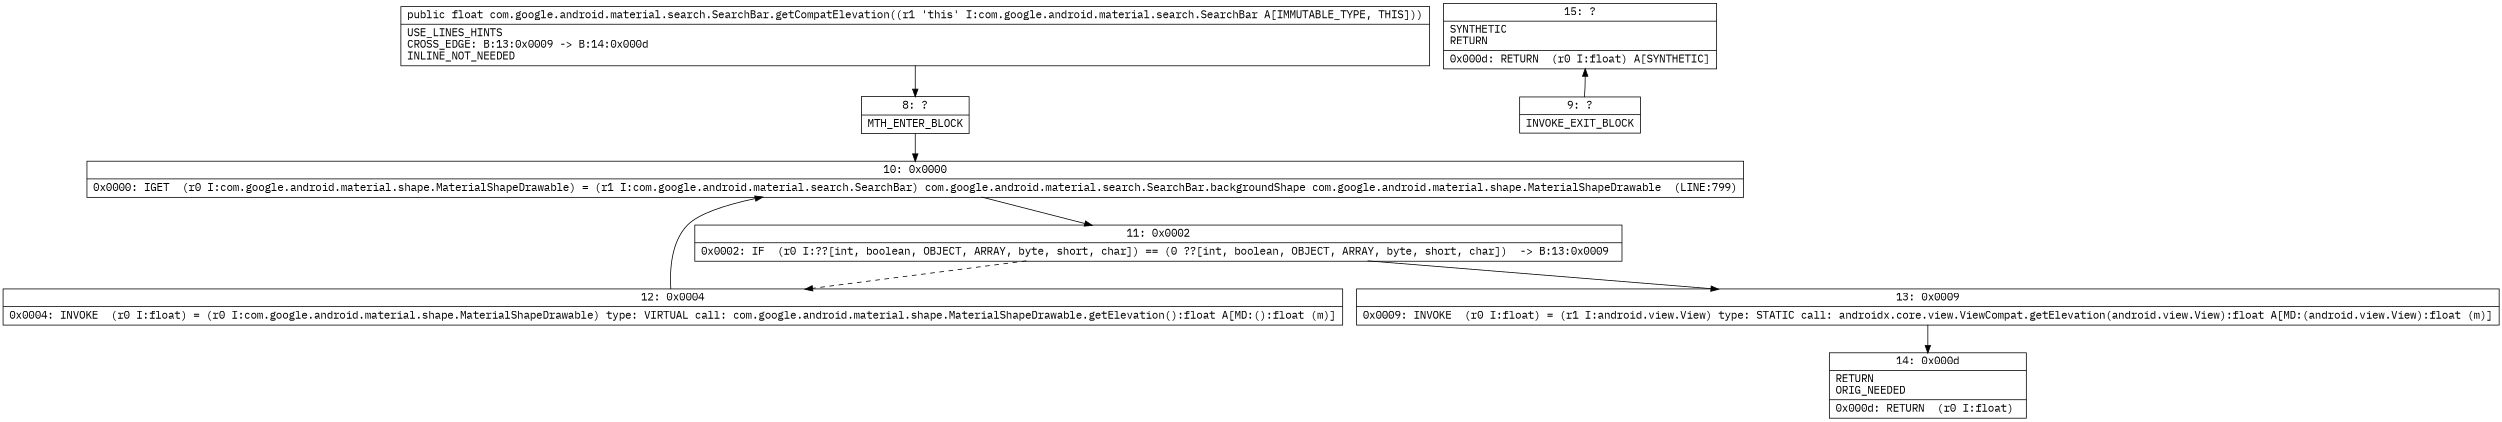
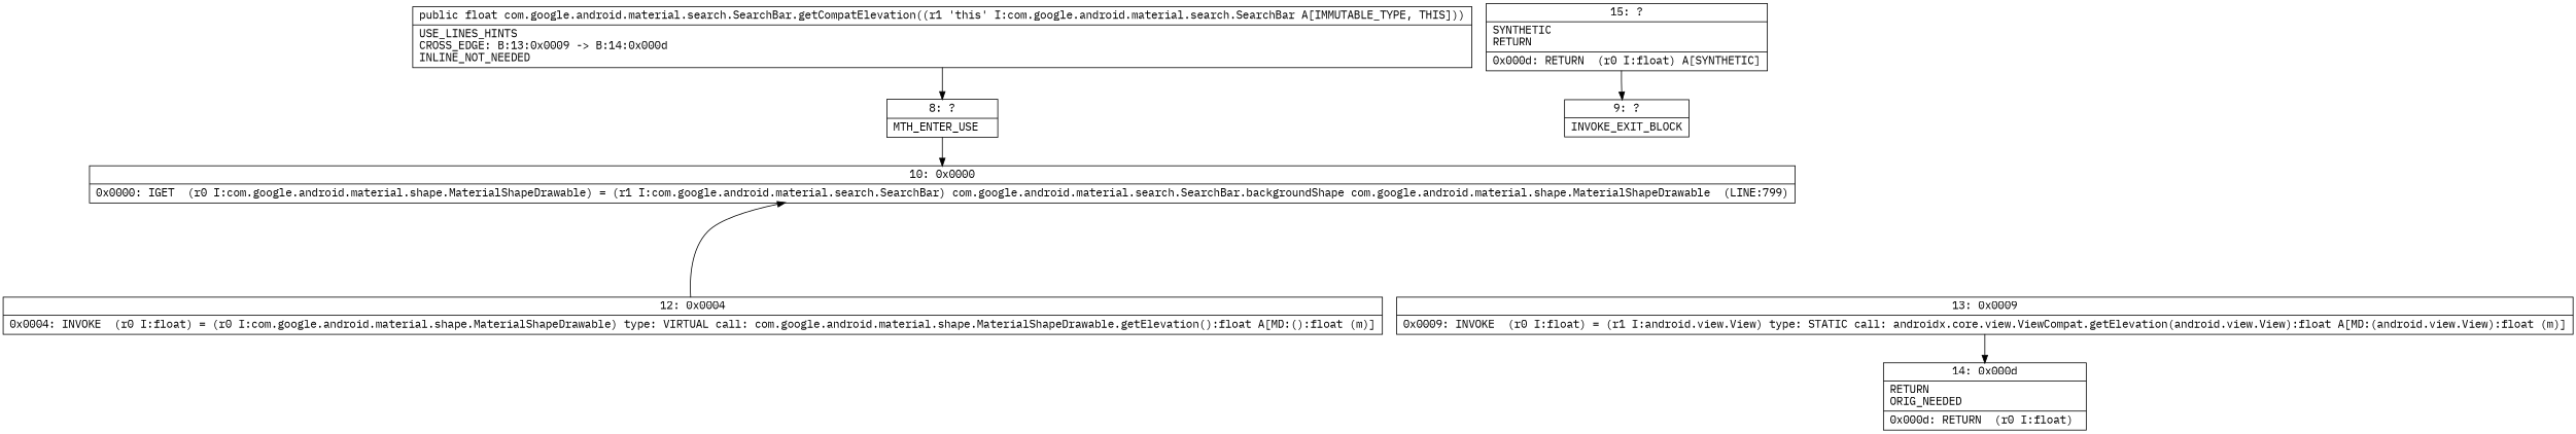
  digraph {
    fontname="IBM Plex Mono"
    node [fontname="IBM Plex Mono" shape=record]
    edge [fontname="IBM Plex Mono"]
-   n1 [label="{8\:\ ?|MTH_ENTER_BLOCK\l}"]
+   n1 [label="{8\:\ ?|MTH_ENTER_USE\l}"]
    n2 [label="{10\:\ 0x0000|0x0000: IGET  (r0 I:com.google.android.material.shape.MaterialShapeDrawable) = (r1 I:com.google.android.material.search.SearchBar) com.google.android.material.search.SearchBar.backgroundShape com.google.android.material.shape.MaterialShapeDrawable  (LINE:799)\l}"]
-   n3 [label="{11\:\ 0x0002|0x0002: IF  (r0 I:??[int, boolean, OBJECT, ARRAY, byte, short, char]) == (0 ??[int, boolean, OBJECT, ARRAY, byte, short, char])  \-\> B:13:0x0009 \l}"]
    n4 [label="{12\:\ 0x0004|0x0004: INVOKE  (r0 I:float) = (r0 I:com.google.android.material.shape.MaterialShapeDrawable) type: VIRTUAL call: com.google.android.material.shape.MaterialShapeDrawable.getElevation():float A[MD:():float (m)]\l}"]
    n5 [label="{13\:\ 0x0009|0x0009: INVOKE  (r0 I:float) = (r1 I:android.view.View) type: STATIC call: androidx.core.view.ViewCompat.getElevation(android.view.View):float A[MD:(android.view.View):float (m)]\l}"]
    n6 [label="{14\:\ 0x000d|RETURN\lORIG_NEEDED\l|0x000d: RETURN  (r0 I:float) \l}"]
    n7 [label="{15\:\ ?|SYNTHETIC\lRETURN\l|0x000d: RETURN  (r0 I:float) A[SYNTHETIC]\l}"]
    n8 [label="{9\:\ ?|INVOKE_EXIT_BLOCK\l}"]
    n9 [label="{public float com.google.android.material.search.SearchBar.getCompatElevation((r1 'this' I:com.google.android.material.search.SearchBar A[IMMUTABLE_TYPE, THIS]))  | USE_LINES_HINTS\lCROSS_EDGE: B:13:0x0009 \-\> B:14:0x000d\lINLINE_NOT_NEEDED\l}"]
    n1 -> n2
-   n2 -> n3
-   n3 -> n4 [style=dashed]
-   n3 -> n5
    n4 -> n2
    n5 -> n6
-   n8 -> n7
+   n7 -> n8
    n9 -> n1
  }
